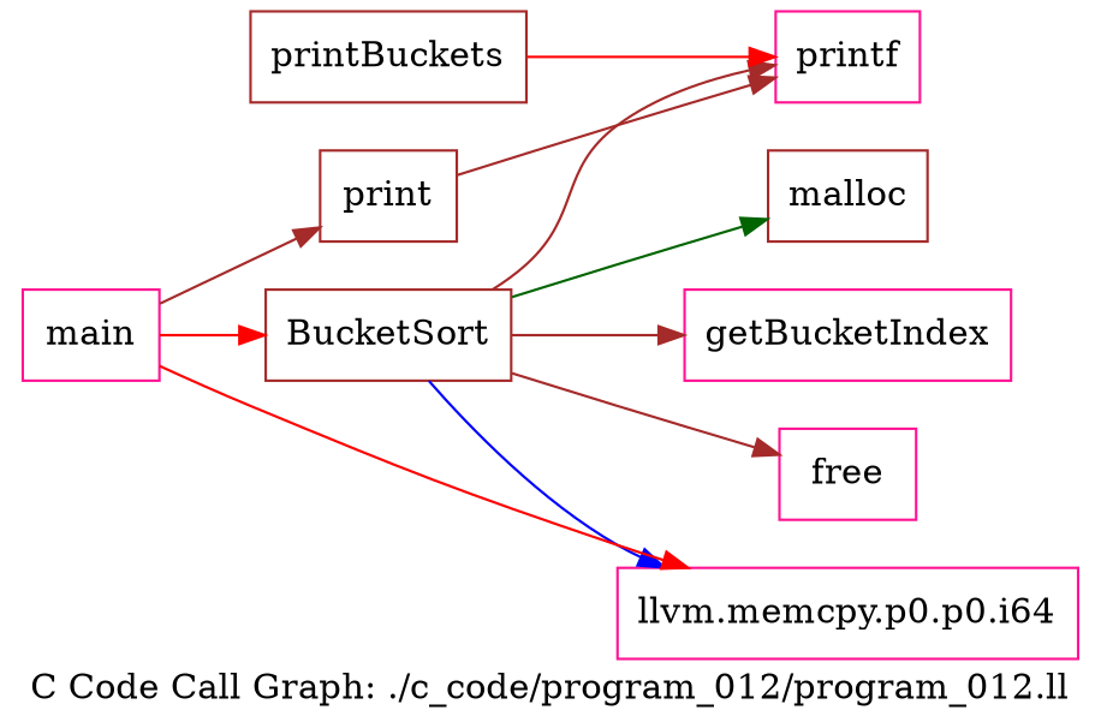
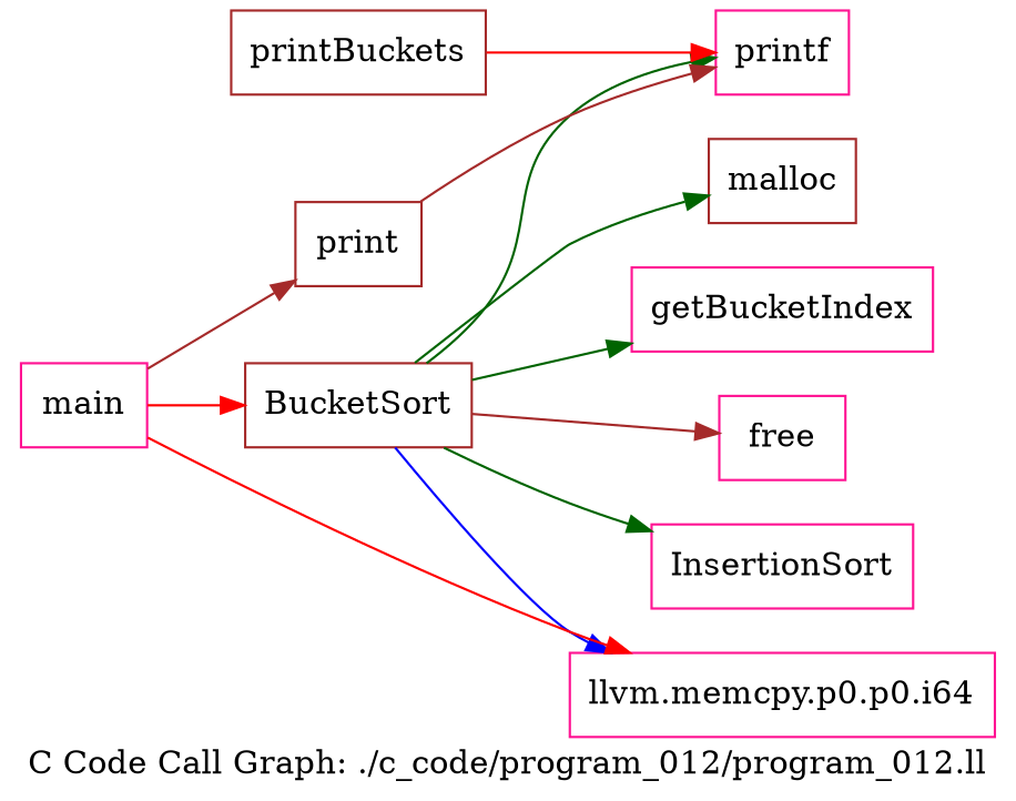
  digraph {
    label="C Code Call Graph: ./c_code/program_012/program_012.ll"
    rankdir=LR
    node [color=deeppink shape=record]
    edge [color=brown]
    n1 [color=brown label="{BucketSort}"]
    n2 [color=brown label="{malloc}"]
    n3 [label="{getBucketIndex}"]
    n4 [label="{free}"]
    n5 [label="{printf}"]
+   n6 [label="{InsertionSort}"]
    n7 [label="{llvm.memcpy.p0.p0.i64}"]
    n8 [color=brown label="{printBuckets}"]
    n9 [color=brown label="{print}"]
    n10 [label="{main}"]
    n1 -> n2 [color=darkgreen]
-   n1 -> n3
+   n1 -> n3 [color=darkgreen]
    n1 -> n4
-   n1 -> n5
+   n1 -> n5 [color=darkgreen]
+   n1 -> n6 [color=darkgreen]
    n1 -> n7 [color=blue]
    n8 -> n5 [color=red]
    n9 -> n5
    n10 -> n1 [color=red]
    n10 -> n7 [color=red]
    n10 -> n9
  }
